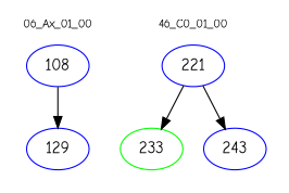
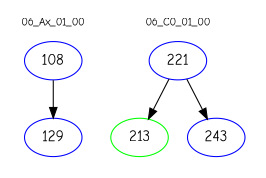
  digraph {
    fontname="Comic Neue"
    node [color=blue fontname="Comic Neue"]
    edge [color=black fontname="Comic Neue"]
    n1 [label=108]
    n2 [label=129]
    n3 [label=221]
-   n4 [color=green label=233]
+   n4 [color=green label=213]
    n5 [label=243]
    subgraph cluster_1 {
      color=white
      fontsize=10
      label="06_Ax_01_00"
      n1
      n2
    }
    subgraph cluster_2 {
      color=white
      fontsize=10
-     label="46_C0_01_00"
+     label="06_C0_01_00"
      n3
      n4
      n5
    }
    n1 -> n2
    n3 -> n4
    n3 -> n5
  }
